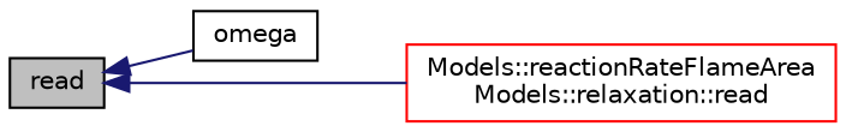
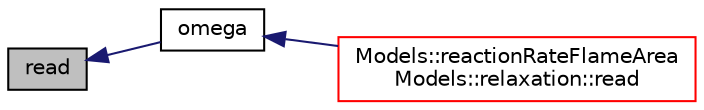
  digraph {
    rankdir=LR
    node [color=black fontname=Helvetica fontsize=10 shape=record]
    edge [color=midnightblue dir=back fontname=Helvetica fontsize=10 labelfontname=Helvetica labelfontsize=10 style=solid]
    n1 [fillcolor=grey75 fontcolor=black height=0.2 label=read style=filled width=0.4]
    n2 [height=0.2 label=omega width=0.4]
    n3 [color=red height=0.2 label="Models::reactionRateFlameArea\lModels::relaxation::read" width=0.4]
    n1 -> n2
-   n1 -> n3
+   n2 -> n3
  }
